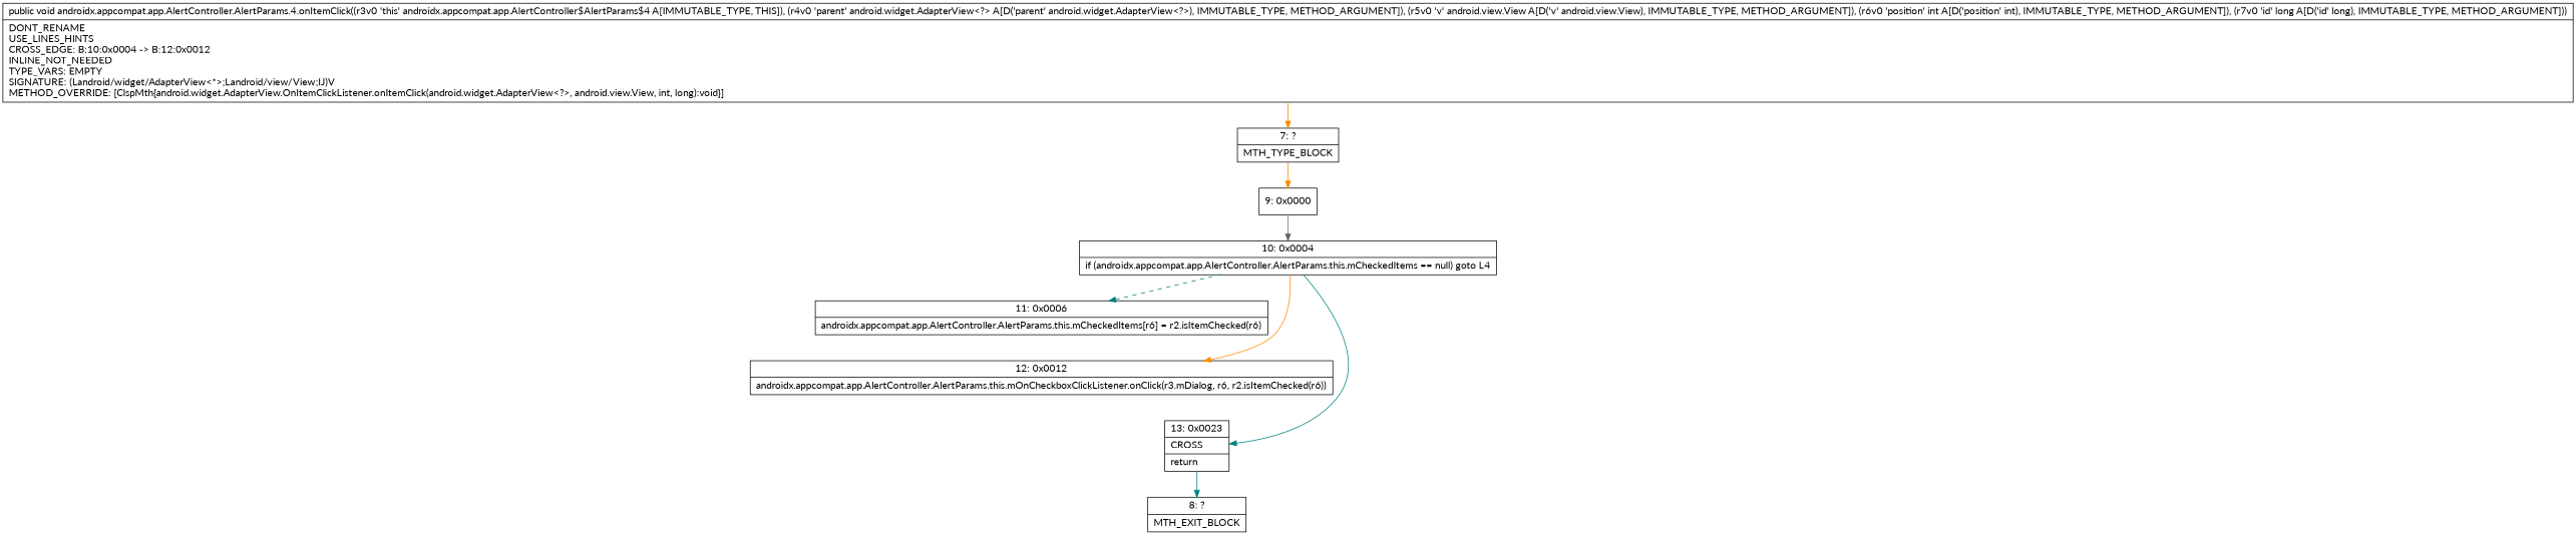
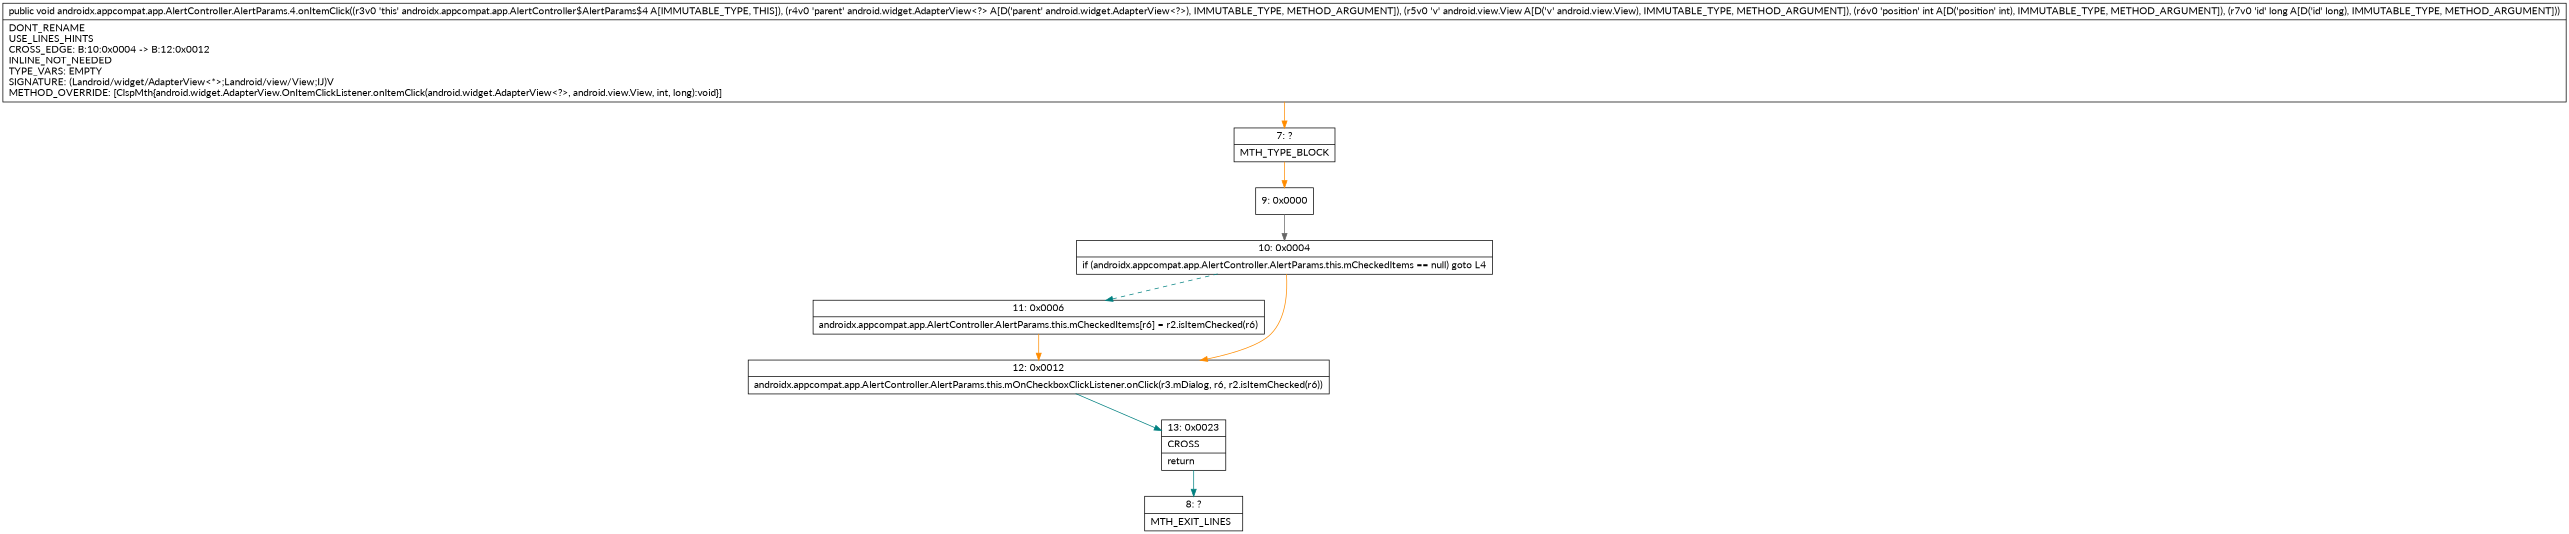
  digraph {
    fontname=Lato
    node [fontname=Lato shape=record]
    edge [color=darkorange fontname=Lato]
    n1 [label="{7\:\ ?|MTH_TYPE_BLOCK\l}"]
    n2 [label="{9\:\ 0x0000}"]
    n3 [label="{10\:\ 0x0004|if (androidx.appcompat.app.AlertController.AlertParams.this.mCheckedItems == null) goto L4\l}"]
    n4 [label="{11\:\ 0x0006|androidx.appcompat.app.AlertController.AlertParams.this.mCheckedItems[r6] = r2.isItemChecked(r6)\l}"]
    n5 [label="{12\:\ 0x0012|androidx.appcompat.app.AlertController.AlertParams.this.mOnCheckboxClickListener.onClick(r3.mDialog, r6, r2.isItemChecked(r6))\l}"]
    n6 [label="{13\:\ 0x0023|CROSS\l|return\l}"]
-   n7 [label="{8\:\ ?|MTH_EXIT_BLOCK\l}"]
+   n7 [label="{8\:\ ?|MTH_EXIT_LINES\l}"]
    n8 [label="{public void androidx.appcompat.app.AlertController.AlertParams.4.onItemClick((r3v0 'this' androidx.appcompat.app.AlertController$AlertParams$4 A[IMMUTABLE_TYPE, THIS]), (r4v0 'parent' android.widget.AdapterView\<?\> A[D('parent' android.widget.AdapterView\<?\>), IMMUTABLE_TYPE, METHOD_ARGUMENT]), (r5v0 'v' android.view.View A[D('v' android.view.View), IMMUTABLE_TYPE, METHOD_ARGUMENT]), (r6v0 'position' int A[D('position' int), IMMUTABLE_TYPE, METHOD_ARGUMENT]), (r7v0 'id' long A[D('id' long), IMMUTABLE_TYPE, METHOD_ARGUMENT]))  | DONT_RENAME\lUSE_LINES_HINTS\lCROSS_EDGE: B:10:0x0004 \-\> B:12:0x0012\lINLINE_NOT_NEEDED\lTYPE_VARS: EMPTY\lSIGNATURE: (Landroid\/widget\/AdapterView\<*\>;Landroid\/view\/View;IJ)V\lMETHOD_OVERRIDE: [ClspMth\{android.widget.AdapterView.OnItemClickListener.onItemClick(android.widget.AdapterView\<?\>, android.view.View, int, long):void\}]\l}"]
    n1 -> n2
    n2 -> n3 [color=gray40]
    n3 -> n4 [color=teal style=dashed]
    n3 -> n5
-   n3 -> n6 [color=teal]
+   n4 -> n5
+   n5 -> n6 [color=teal]
    n6 -> n7 [color=teal]
    n8 -> n1
  }
